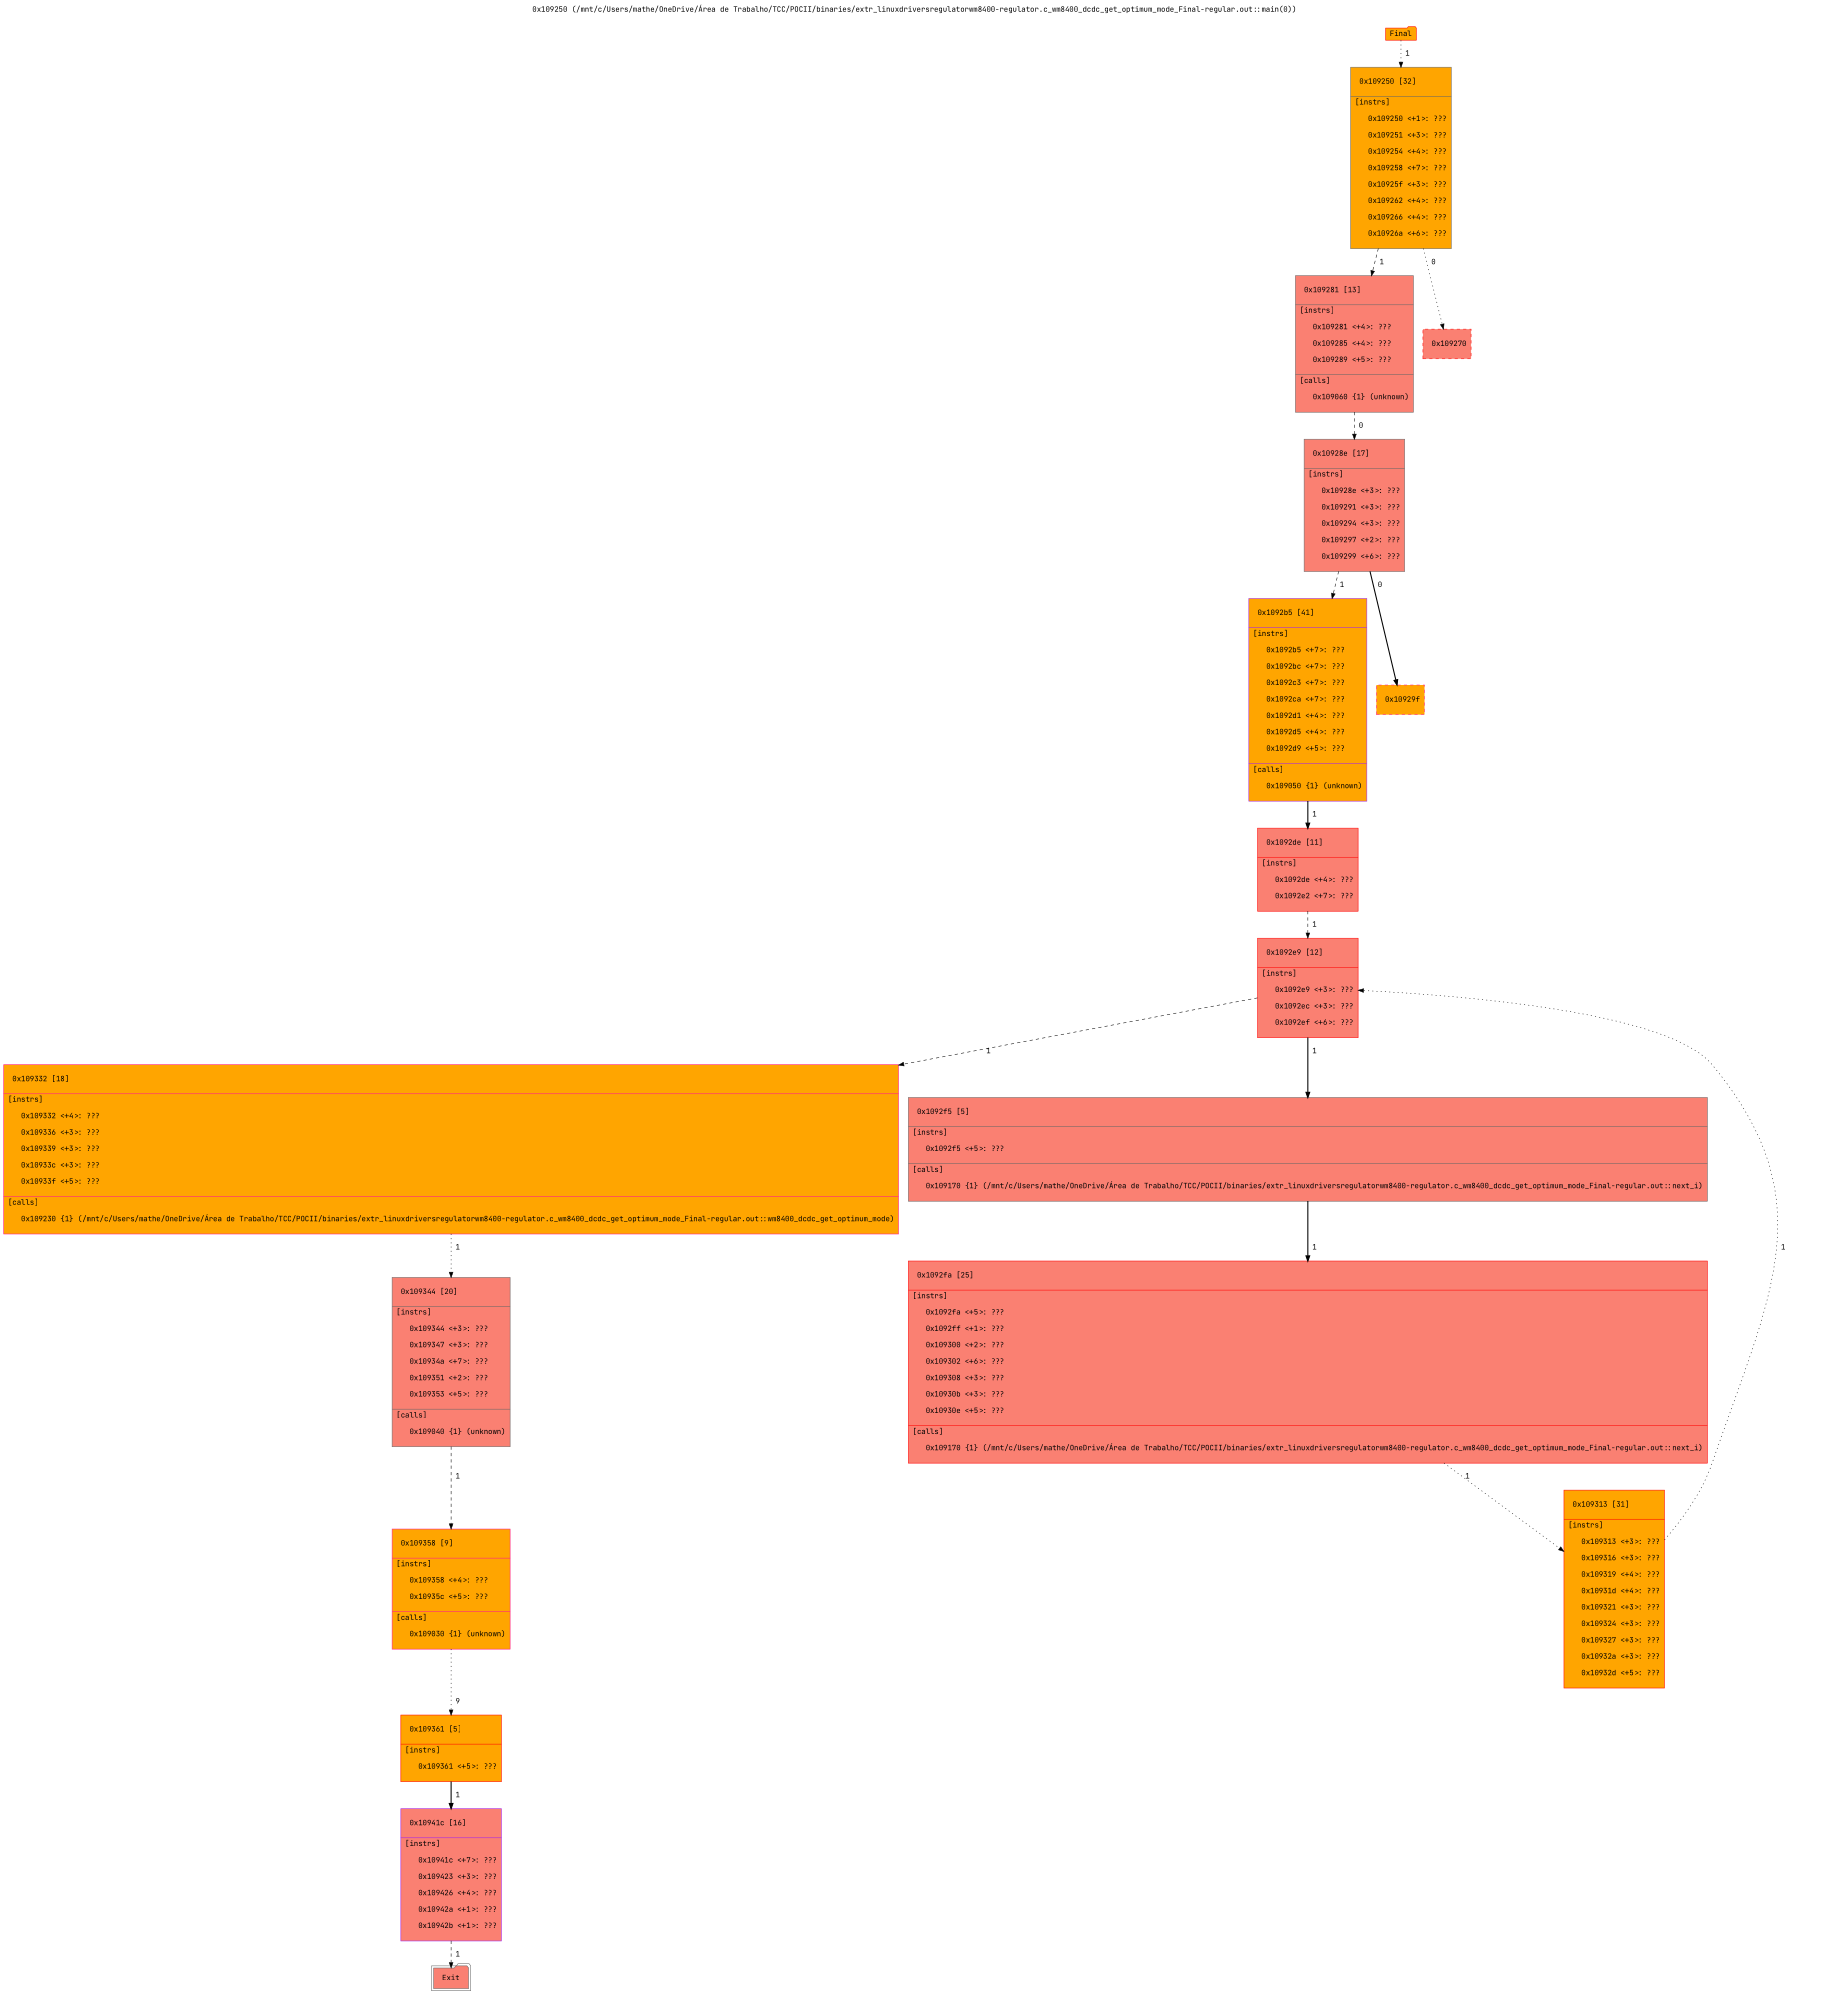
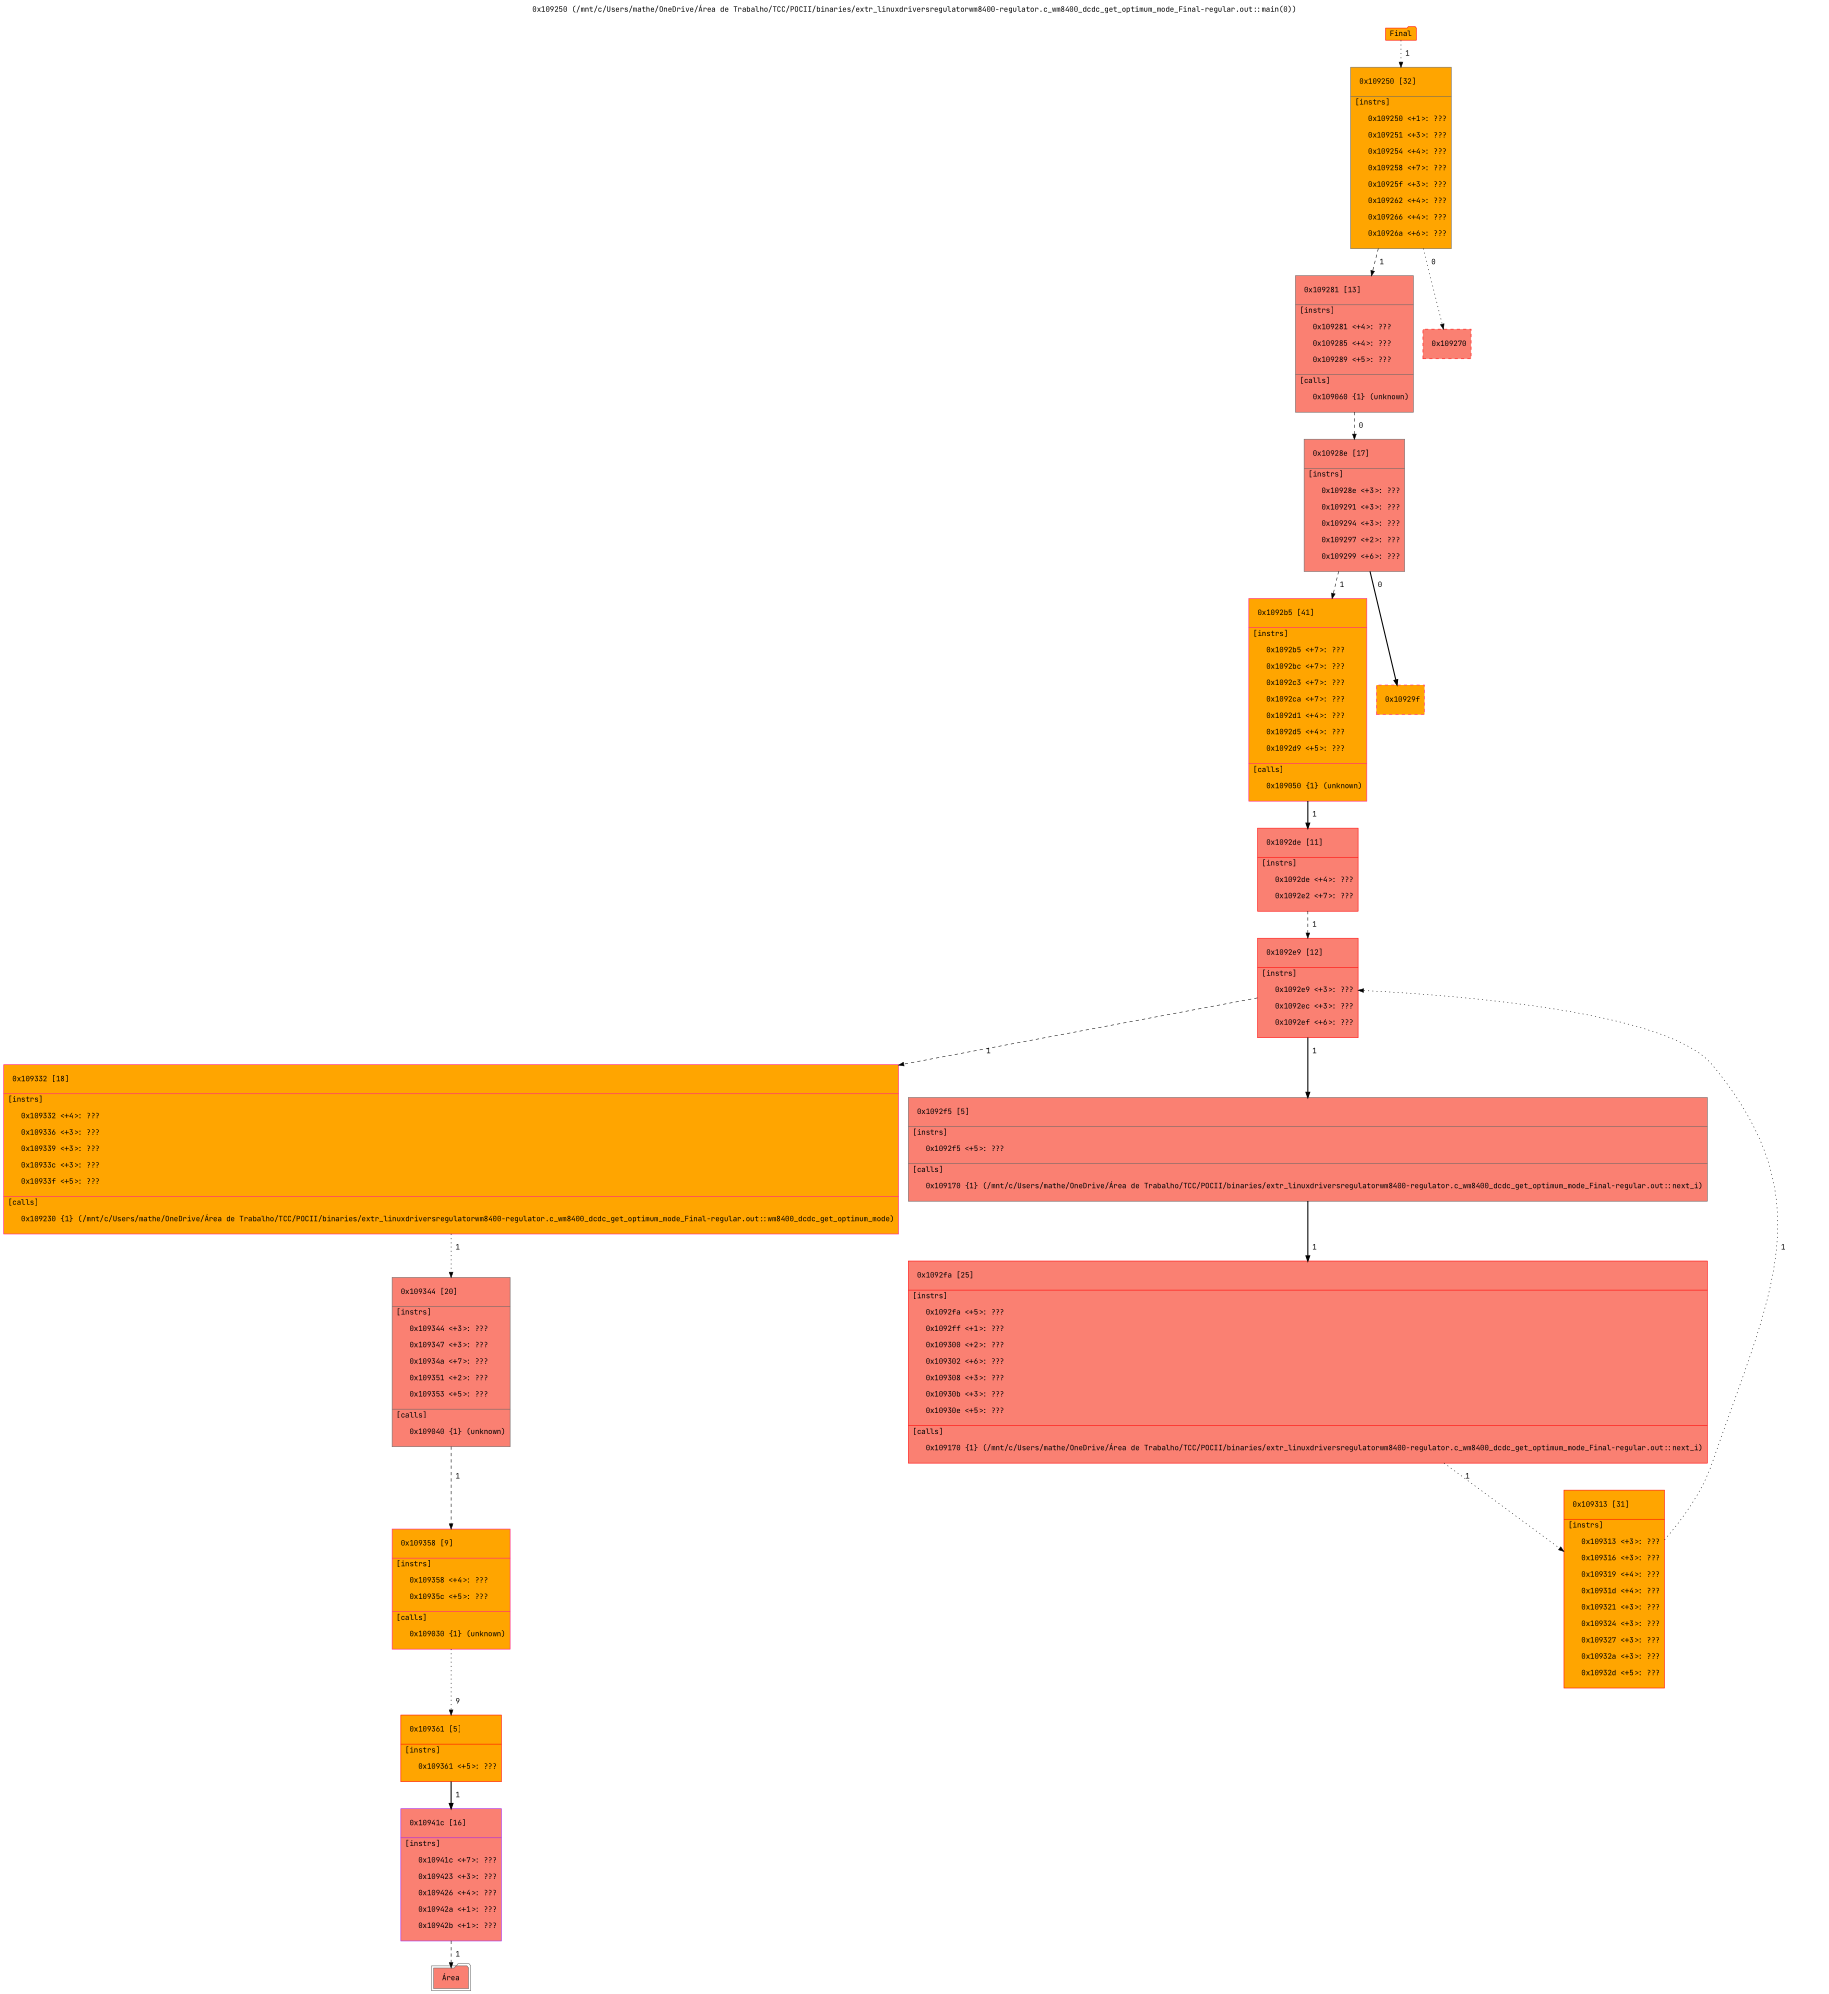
  digraph {
    fontname="JetBrains Mono"
    label="0x109250 (/mnt/c/Users/mathe/OneDrive/Área de Trabalho/TCC/POCII/binaries/extr_linuxdriversregulatorwm8400-regulator.c_wm8400_dcdc_get_optimum_mode_Final-regular.out::main(0))"
    labelloc=t
    node [color=red fillcolor=salmon fontname="JetBrains Mono" shape=record style=filled]
    edge [fontname="JetBrains Mono" style=dashed]
    n1 [fillcolor=orange height=0.3 label=Final shape=folder width=0.3]
    n2 [color=gray40 fillcolor=orange label="{\n     0x109250 [32]\l\n     | [instrs]\l\n     &nbsp;&nbsp;0x109250 \<+1\>: ???\l\n     &nbsp;&nbsp;0x109251 \<+3\>: ???\l\n     &nbsp;&nbsp;0x109254 \<+4\>: ???\l\n     &nbsp;&nbsp;0x109258 \<+7\>: ???\l\n     &nbsp;&nbsp;0x10925f \<+3\>: ???\l\n     &nbsp;&nbsp;0x109262 \<+4\>: ???\l\n     &nbsp;&nbsp;0x109266 \<+4\>: ???\l\n     &nbsp;&nbsp;0x10926a \<+6\>: ???\l\n  }"]
    n3 [color=gray40 label="{\n     0x109281 [13]\l\n     | [instrs]\l\n     &nbsp;&nbsp;0x109281 \<+4\>: ???\l\n     &nbsp;&nbsp;0x109285 \<+4\>: ???\l\n     &nbsp;&nbsp;0x109289 \<+5\>: ???\l\n     | [calls]\l\n     &nbsp;&nbsp;0x109060 \{1\} (unknown)\l\n  }"]
    n4 [label="{\n     0x109270\l\n  }" style="dashed,filled"]
    n5 [color=gray40 label="{\n     0x10928e [17]\l\n     | [instrs]\l\n     &nbsp;&nbsp;0x10928e \<+3\>: ???\l\n     &nbsp;&nbsp;0x109291 \<+3\>: ???\l\n     &nbsp;&nbsp;0x109294 \<+3\>: ???\l\n     &nbsp;&nbsp;0x109297 \<+2\>: ???\l\n     &nbsp;&nbsp;0x109299 \<+6\>: ???\l\n  }"]
-   n6 [color=purple fillcolor=orange label="{\n     0x1092b5 [41]\l\n     | [instrs]\l\n     &nbsp;&nbsp;0x1092b5 \<+7\>: ???\l\n     &nbsp;&nbsp;0x1092bc \<+7\>: ???\l\n     &nbsp;&nbsp;0x1092c3 \<+7\>: ???\l\n     &nbsp;&nbsp;0x1092ca \<+7\>: ???\l\n     &nbsp;&nbsp;0x1092d1 \<+4\>: ???\l\n     &nbsp;&nbsp;0x1092d5 \<+4\>: ???\l\n     &nbsp;&nbsp;0x1092d9 \<+5\>: ???\l\n     | [calls]\l\n     &nbsp;&nbsp;0x109050 \{1\} (unknown)\l\n  }"]
+   n6 [color=deeppink fillcolor=orange label="{\n     0x1092b5 [41]\l\n     | [instrs]\l\n     &nbsp;&nbsp;0x1092b5 \<+7\>: ???\l\n     &nbsp;&nbsp;0x1092bc \<+7\>: ???\l\n     &nbsp;&nbsp;0x1092c3 \<+7\>: ???\l\n     &nbsp;&nbsp;0x1092ca \<+7\>: ???\l\n     &nbsp;&nbsp;0x1092d1 \<+4\>: ???\l\n     &nbsp;&nbsp;0x1092d5 \<+4\>: ???\l\n     &nbsp;&nbsp;0x1092d9 \<+5\>: ???\l\n     | [calls]\l\n     &nbsp;&nbsp;0x109050 \{1\} (unknown)\l\n  }"]
    n7 [color=deeppink fillcolor=orange label="{\n     0x10929f\l\n  }" style="dashed,filled"]
    n8 [label="{\n     0x1092de [11]\l\n     | [instrs]\l\n     &nbsp;&nbsp;0x1092de \<+4\>: ???\l\n     &nbsp;&nbsp;0x1092e2 \<+7\>: ???\l\n  }"]
    n9 [label="{\n     0x1092e9 [12]\l\n     | [instrs]\l\n     &nbsp;&nbsp;0x1092e9 \<+3\>: ???\l\n     &nbsp;&nbsp;0x1092ec \<+3\>: ???\l\n     &nbsp;&nbsp;0x1092ef \<+6\>: ???\l\n  }"]
    n10 [color=deeppink fillcolor=orange label="{\n     0x109332 [18]\l\n     | [instrs]\l\n     &nbsp;&nbsp;0x109332 \<+4\>: ???\l\n     &nbsp;&nbsp;0x109336 \<+3\>: ???\l\n     &nbsp;&nbsp;0x109339 \<+3\>: ???\l\n     &nbsp;&nbsp;0x10933c \<+3\>: ???\l\n     &nbsp;&nbsp;0x10933f \<+5\>: ???\l\n     | [calls]\l\n     &nbsp;&nbsp;0x109230 \{1\} (/mnt/c/Users/mathe/OneDrive/Área de Trabalho/TCC/POCII/binaries/extr_linuxdriversregulatorwm8400-regulator.c_wm8400_dcdc_get_optimum_mode_Final-regular.out::wm8400_dcdc_get_optimum_mode)\l\n  }"]
    n11 [color=gray40 label="{\n     0x1092f5 [5]\l\n     | [instrs]\l\n     &nbsp;&nbsp;0x1092f5 \<+5\>: ???\l\n     | [calls]\l\n     &nbsp;&nbsp;0x109170 \{1\} (/mnt/c/Users/mathe/OneDrive/Área de Trabalho/TCC/POCII/binaries/extr_linuxdriversregulatorwm8400-regulator.c_wm8400_dcdc_get_optimum_mode_Final-regular.out::next_i)\l\n  }"]
    n12 [color=gray40 label="{\n     0x109344 [20]\l\n     | [instrs]\l\n     &nbsp;&nbsp;0x109344 \<+3\>: ???\l\n     &nbsp;&nbsp;0x109347 \<+3\>: ???\l\n     &nbsp;&nbsp;0x10934a \<+7\>: ???\l\n     &nbsp;&nbsp;0x109351 \<+2\>: ???\l\n     &nbsp;&nbsp;0x109353 \<+5\>: ???\l\n     | [calls]\l\n     &nbsp;&nbsp;0x109040 \{1\} (unknown)\l\n  }"]
    n13 [label="{\n     0x1092fa [25]\l\n     | [instrs]\l\n     &nbsp;&nbsp;0x1092fa \<+5\>: ???\l\n     &nbsp;&nbsp;0x1092ff \<+1\>: ???\l\n     &nbsp;&nbsp;0x109300 \<+2\>: ???\l\n     &nbsp;&nbsp;0x109302 \<+6\>: ???\l\n     &nbsp;&nbsp;0x109308 \<+3\>: ???\l\n     &nbsp;&nbsp;0x10930b \<+3\>: ???\l\n     &nbsp;&nbsp;0x10930e \<+5\>: ???\l\n     | [calls]\l\n     &nbsp;&nbsp;0x109170 \{1\} (/mnt/c/Users/mathe/OneDrive/Área de Trabalho/TCC/POCII/binaries/extr_linuxdriversregulatorwm8400-regulator.c_wm8400_dcdc_get_optimum_mode_Final-regular.out::next_i)\l\n  }"]
    n14 [color=deeppink fillcolor=orange label="{\n     0x109358 [9]\l\n     | [instrs]\l\n     &nbsp;&nbsp;0x109358 \<+4\>: ???\l\n     &nbsp;&nbsp;0x10935c \<+5\>: ???\l\n     | [calls]\l\n     &nbsp;&nbsp;0x109030 \{1\} (unknown)\l\n  }"]
    n15 [fillcolor=orange label="{\n     0x109313 [31]\l\n     | [instrs]\l\n     &nbsp;&nbsp;0x109313 \<+3\>: ???\l\n     &nbsp;&nbsp;0x109316 \<+3\>: ???\l\n     &nbsp;&nbsp;0x109319 \<+4\>: ???\l\n     &nbsp;&nbsp;0x10931d \<+4\>: ???\l\n     &nbsp;&nbsp;0x109321 \<+3\>: ???\l\n     &nbsp;&nbsp;0x109324 \<+3\>: ???\l\n     &nbsp;&nbsp;0x109327 \<+3\>: ???\l\n     &nbsp;&nbsp;0x10932a \<+3\>: ???\l\n     &nbsp;&nbsp;0x10932d \<+5\>: ???\l\n  }"]
    n16 [fillcolor=orange label="{\n     0x109361 [5]\l\n     | [instrs]\l\n     &nbsp;&nbsp;0x109361 \<+5\>: ???\l\n  }"]
    n17 [color=purple label="{\n     0x10941c [16]\l\n     | [instrs]\l\n     &nbsp;&nbsp;0x10941c \<+7\>: ???\l\n     &nbsp;&nbsp;0x109423 \<+3\>: ???\l\n     &nbsp;&nbsp;0x109426 \<+4\>: ???\l\n     &nbsp;&nbsp;0x10942a \<+1\>: ???\l\n     &nbsp;&nbsp;0x10942b \<+1\>: ???\l\n  }"]
-   Exit [color=gray40 height=0.3 peripheries=2 shape=folder width=0.3]
+   Exit [color=gray40 height=0.3 peripheries=2 shape=folder width=0.3 label="Área"]
    n1 -> n2 [label=" 1" style=dotted]
    n2 -> n3 [label=" 1"]
    n2 -> n4 [label=" 0" style=dotted]
    n3 -> n5 [label=" 0"]
    n5 -> n6 [label=" 1"]
    n5 -> n7 [label=" 0" style=bold]
    n6 -> n8 [label=" 1" style=bold]
    n8 -> n9 [label=" 1"]
    n9 -> n10 [label=" 1"]
    n9 -> n11 [label=" 1" style=bold]
    n10 -> n12 [label=" 1" style=dotted]
    n11 -> n13 [label=" 1" style=bold]
    n12 -> n14 [label=" 1"]
    n13 -> n15 [label=" 1" style=dotted]
    n14 -> n16 [label=" 9" style=dotted]
    n15 -> n9 [label=" 1" style=dotted]
    n16 -> n17 [label=" 1" style=bold]
    n17 -> Exit [label=" 1"]
  }
